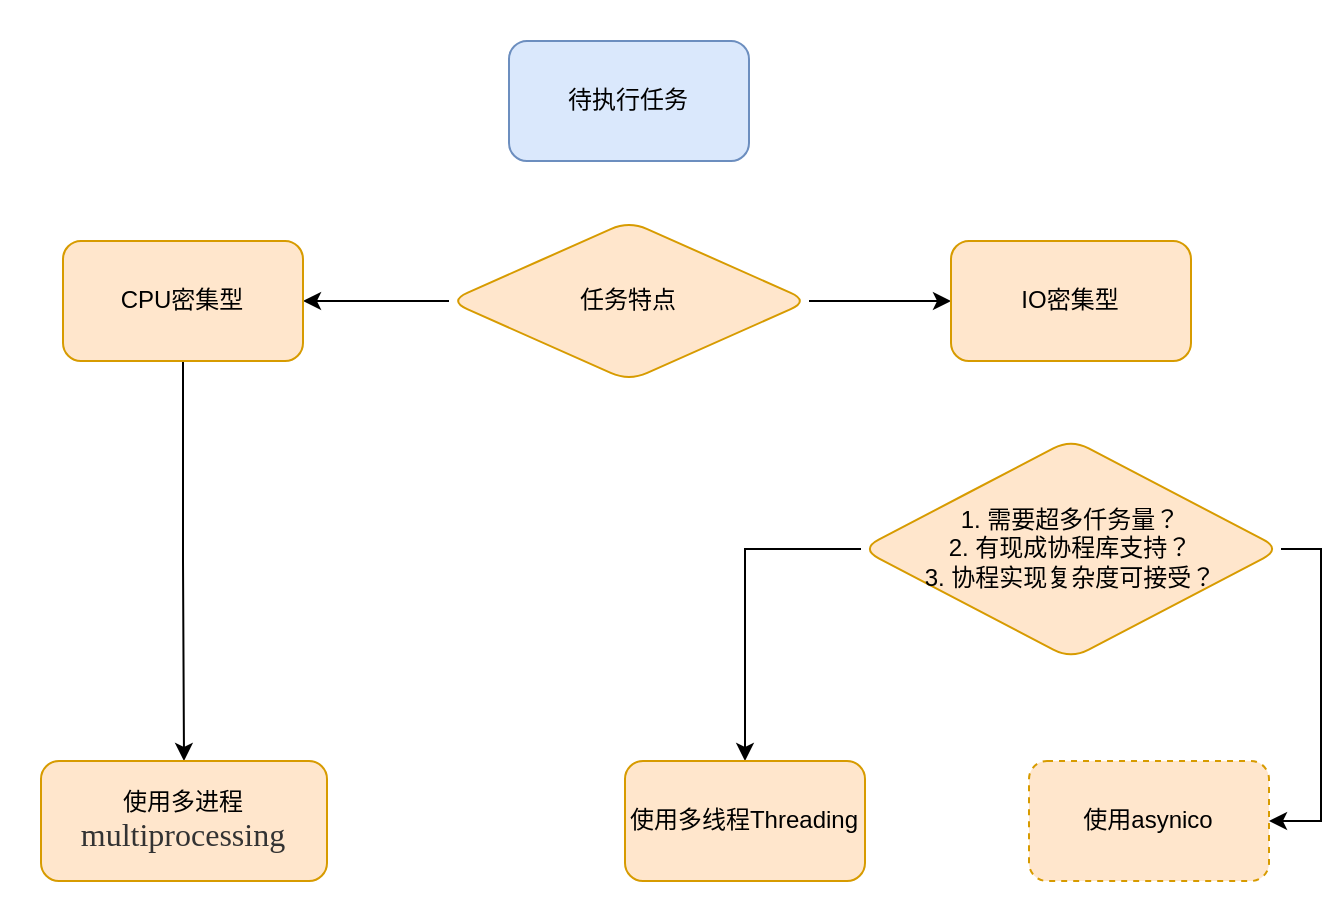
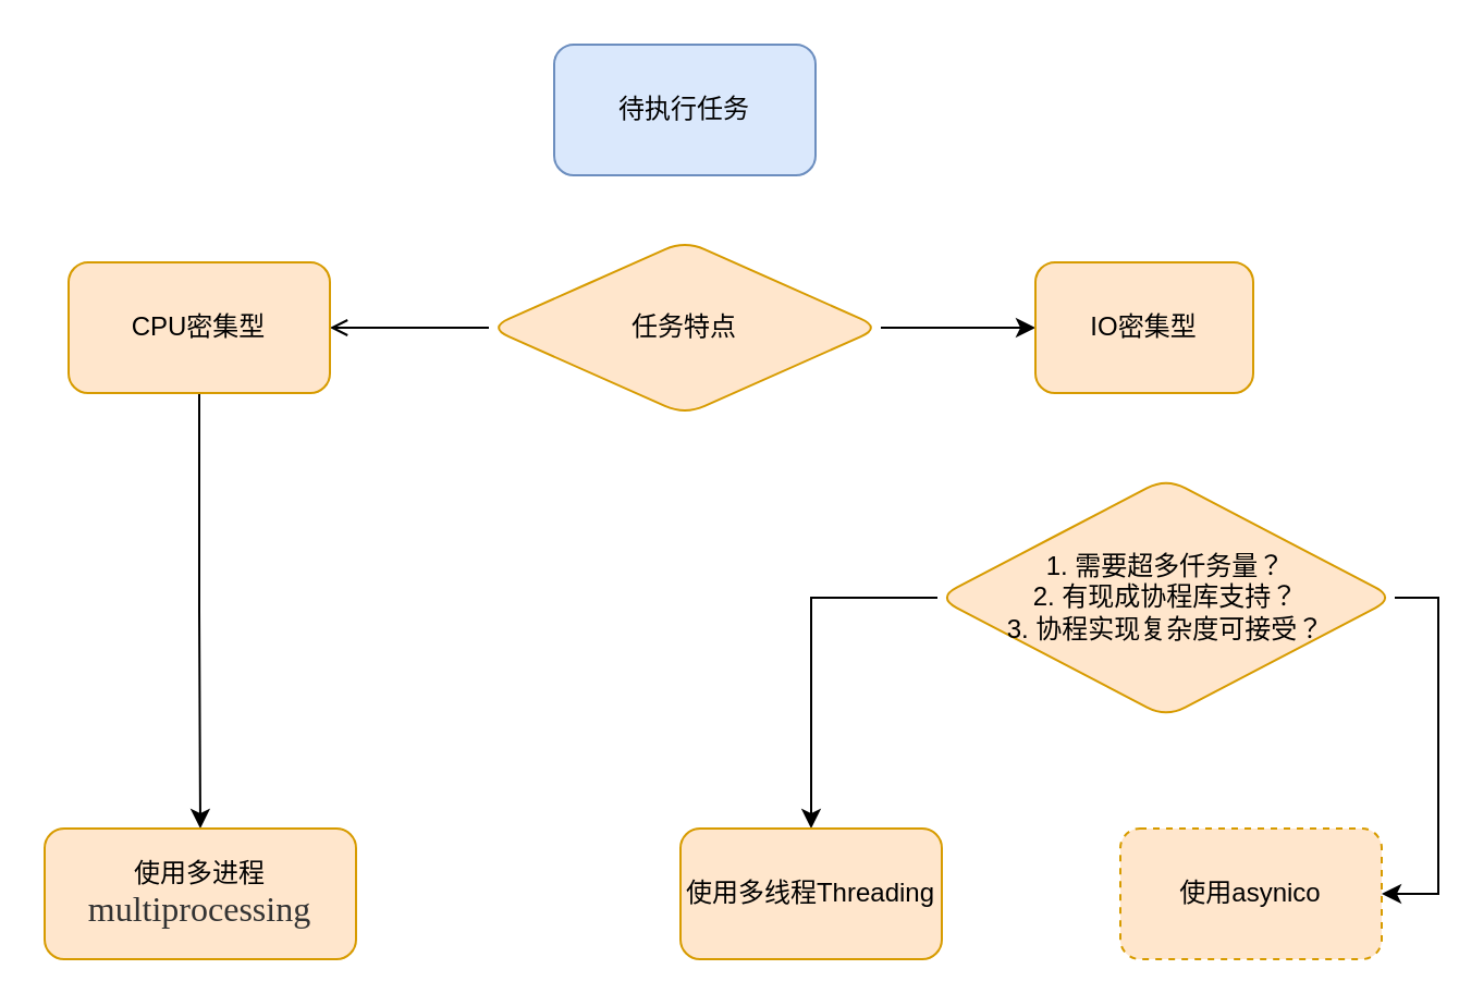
  <mxCell id="0" />
  <mxCell id="1" parent="0" />
  <mxCell id="2" value="待执行任务" style="rounded=1;whiteSpace=wrap;html=1;fillColor=#dae8fc;strokeColor=#6c8ebf;" parent="1" vertex="1"><mxGeometry x="254" y="20" width="120" height="60" as="geometry" /></mxCell>
  <mxCell id="3" value="" style="edgeStyle=orthogonalEdgeStyle;rounded=0;orthogonalLoop=1;jettySize=auto;html=1;" parent="1" source="5" target="6" edge="1"><mxGeometry relative="1" as="geometry" /></mxCell>
- <mxCell id="4" value="" style="edgeStyle=orthogonalEdgeStyle;rounded=0;orthogonalLoop=1;jettySize=auto;html=1;" parent="1" source="5" target="8" edge="1"><mxGeometry relative="1" as="geometry" /></mxCell>
+ <mxCell id="4" value="" style="edgeStyle=orthogonalEdgeStyle;rounded=0;orthogonalLoop=1;jettySize=auto;html=1;endArrow=open;" parent="1" source="5" target="8" edge="1"><mxGeometry relative="1" as="geometry" /></mxCell>
  <mxCell id="5" value="任务特点" style="rhombus;whiteSpace=wrap;html=1;rounded=1;fillColor=#ffe6cc;strokeColor=#d79b00;" parent="1" vertex="1"><mxGeometry x="224" y="110" width="180" height="80" as="geometry" /></mxCell>
- <mxCell id="6" value="IO密集型" style="whiteSpace=wrap;html=1;rounded=1;fillColor=#ffe6cc;strokeColor=#d79b00;" parent="1" vertex="1"><mxGeometry x="475" y="120" width="120" height="60" as="geometry" /></mxCell>
+ <mxCell id="6" value="IO密集型" style="whiteSpace=wrap;html=1;rounded=1;fillColor=#ffe6cc;strokeColor=#d79b00;" parent="1" vertex="1"><mxGeometry x="475" y="120" width="100" height="60" as="geometry" /></mxCell>
  <mxCell id="7" value="" style="edgeStyle=orthogonalEdgeStyle;rounded=0;orthogonalLoop=1;jettySize=auto;html=1;" parent="1" source="8" target="14" edge="1"><mxGeometry relative="1" as="geometry" /></mxCell>
  <mxCell id="8" value="CPU密集型" style="whiteSpace=wrap;html=1;rounded=1;fillColor=#ffe6cc;strokeColor=#d79b00;" parent="1" vertex="1"><mxGeometry x="31" y="120" width="120" height="60" as="geometry" /></mxCell>
  <mxCell id="9" style="edgeStyle=orthogonalEdgeStyle;rounded=0;orthogonalLoop=1;jettySize=auto;html=1;exitX=1;exitY=0.5;exitDx=0;exitDy=0;entryX=1;entryY=0.5;entryDx=0;entryDy=0;" parent="1" source="11" target="12" edge="1"><mxGeometry relative="1" as="geometry" /></mxCell>
  <mxCell id="10" value="" style="edgeStyle=orthogonalEdgeStyle;rounded=0;orthogonalLoop=1;jettySize=auto;html=1;" parent="1" source="11" target="13" edge="1"><mxGeometry relative="1" as="geometry"><Array as="points"><mxPoint x="372" y="274" /></Array></mxGeometry></mxCell>
  <mxCell id="11" value="1. 需要超多仟务量？&lt;br&gt;2. 有现成协程库支持？&lt;br&gt;3. 协程实现复杂度可接受？" style="rhombus;whiteSpace=wrap;html=1;rounded=1;fillColor=#ffe6cc;strokeColor=#d79b00;" parent="1" vertex="1"><mxGeometry x="430" y="219" width="210" height="110" as="geometry" /></mxCell>
  <mxCell id="12" value="使用asynico" style="whiteSpace=wrap;html=1;fillColor=#ffe6cc;strokeColor=#d79b00;rounded=1;dashed=1;" parent="1" vertex="1"><mxGeometry x="514" y="380" width="120" height="60" as="geometry" /></mxCell>
  <mxCell id="13" value="使用多线程Threading" style="whiteSpace=wrap;html=1;fillColor=#ffe6cc;strokeColor=#d79b00;rounded=1;" parent="1" vertex="1"><mxGeometry x="312" y="380" width="120" height="60" as="geometry" /></mxCell>
  <mxCell id="14" value="使用多进程&lt;span style=&quot;font-family: &amp;quot;Source Han Sans CN&amp;quot;; color: rgb(51, 51, 51); font-size: 16px;&quot;&gt;multiprocessing&lt;/span&gt;" style="whiteSpace=wrap;html=1;rounded=1;fillColor=#ffe6cc;strokeColor=#d79b00;" parent="1" vertex="1"><mxGeometry x="20" y="380" width="143" height="60" as="geometry" /></mxCell>
